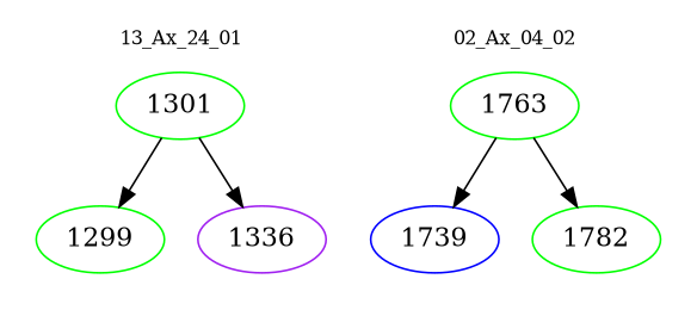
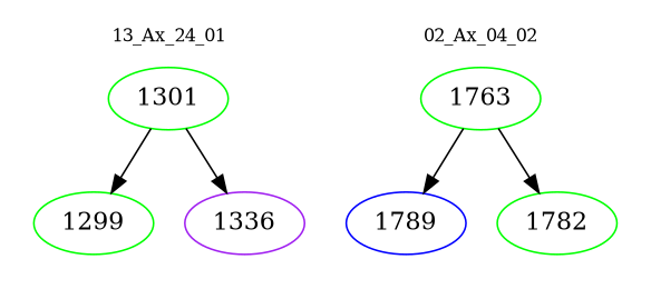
  digraph {
    node [color=green]
    edge [color=black]
    n1 [label=1301]
    n2 [label=1299]
    n3 [color=purple label=1336]
    n4 [label=1763]
-   n5 [color=blue label=1739]
+   n5 [color=blue label=1789]
    n6 [label=1782]
    subgraph cluster_1 {
      color=white
      fontsize=10
      label="13_Ax_24_01"
      n1
      n2
      n3
    }
    subgraph cluster_2 {
      color=white
      fontsize=10
      label="02_Ax_04_02"
      n4
      n5
      n6
    }
    n1 -> n2
    n1 -> n3
    n4 -> n5
    n4 -> n6
  }
